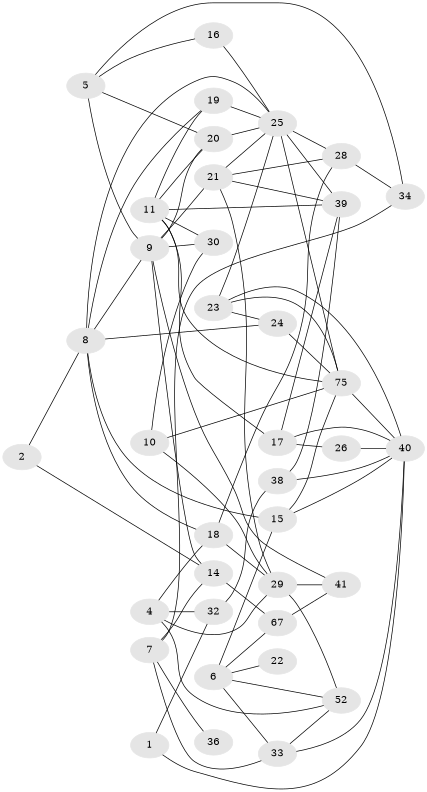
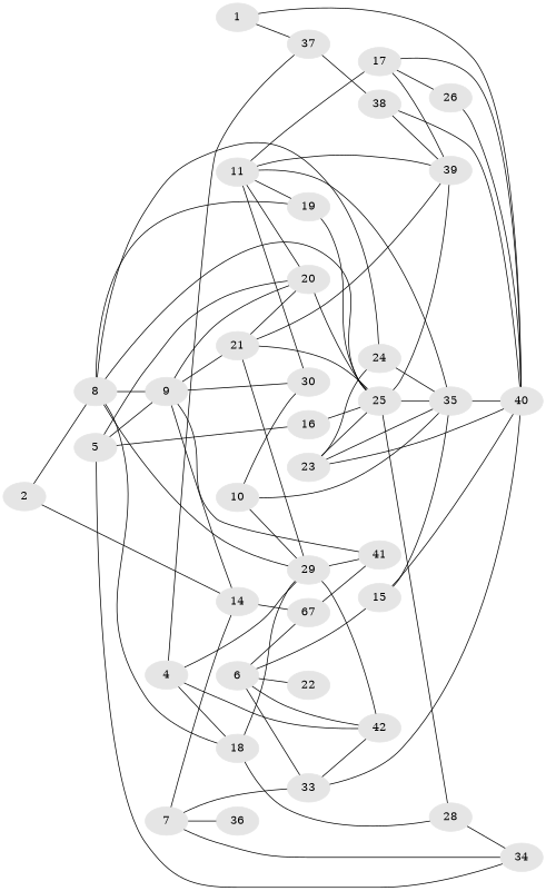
  graph {
    rankdir=LR
    node [color=gray90 style=filled]
    edge [weight=1.0]
    1
-   32
+   32 [label=37]
    40
    38
    2
    8
    14
    18
    9
    15
    19
    24
    25
    n14 [label=67]
    4
    29
-   42 [label=52]
+   42
    28
    41
    5
    16
    20
    34
    21
    30
    6
    22
    33
-   35 [label=75]
+   35
    7
    36
    39
    11
    17
    10
    26
    23
    1 -- 32
    1 -- 40
    32 -- 38
    38 -- 40
    38 -- 39
    2 -- 8
    2 -- 14
    8 -- 18
    8 -- 9
-   8 -- 15
+   8 -- 29
    8 -- 19
    8 -- 24
    8 -- 25
    14 -- n14
    18 -- 29
    18 -- 28
    9 -- 14
    9 -- 41
    9 -- 20
    9 -- 21
    9 -- 30
    15 -- 40
    15 -- 35
    19 -- 25
    24 -- 35
    25 -- 28 [weight=2.0]
    25 -- 35
    25 -- 39
    n14 -- 41
    4 -- 32
    4 -- 18
    4 -- 29
    4 -- 42
    29 -- 42
    29 -- 41
    28 -- 34
    5 -- 9
    5 -- 16
    5 -- 20
    5 -- 34
    16 -- 25 [weight=2.0]
    20 -- 25
    21 -- 25
    21 -- 29
-   21 -- 28
+   21 -- 20
    21 -- 39
    6 -- 15
    6 -- n14
    6 -- 42
    6 -- 22
    6 -- 33
    33 -- 40
    33 -- 42
    35 -- 40 [weight=2.0]
    7 -- 14
    7 -- 34 [weight=2.0]
    7 -- 33
    7 -- 36
    11 -- 19
    11 -- 20
    11 -- 30
    11 -- 35
    11 -- 39
    11 -- 17
    17 -- 40
    17 -- 39
    17 -- 26
    10 -- 29
    10 -- 30
    10 -- 35
    26 -- 40
    23 -- 40
    23 -- 24
    23 -- 25
    23 -- 35
  }
